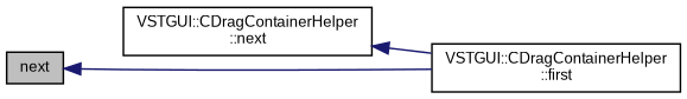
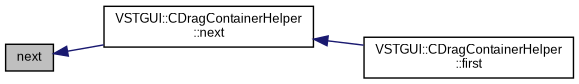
  digraph {
    rankdir=LR
    node [color=black fontname=Arial fontsize=9 shape=record]
    edge [color=midnightblue dir=back fontname=Arial fontsize=9 labelfontname=Arial labelfontsize=9 style=solid]
    n1 [fillcolor=grey75 fontcolor=black height=0.2 label=next style=filled width=0.4]
    n2 [height=0.2 label="VSTGUI::CDragContainerHelper\l::next" width=0.4]
    n3 [height=0.2 label="VSTGUI::CDragContainerHelper\l::first" width=0.4]
-   n1 -> n3
+   n1 -> n2
    n2 -> n3
  }
